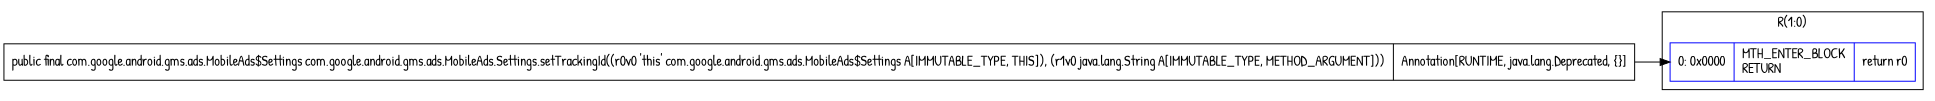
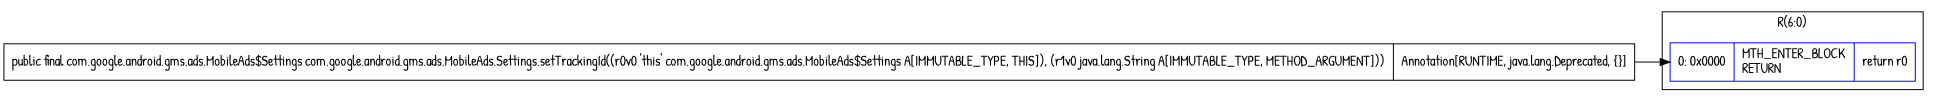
  digraph {
    rankdir=LR
    fontname="Patrick Hand"
    node [shape=record fontname="Patrick Hand"]
    n1 [color=blue label="{0\:\ 0x0000|MTH_ENTER_BLOCK\lRETURN\l|return r0\l}"]
    n2 [label="{public final com.google.android.gms.ads.MobileAds$Settings com.google.android.gms.ads.MobileAds.Settings.setTrackingId((r0v0 'this' com.google.android.gms.ads.MobileAds$Settings A[IMMUTABLE_TYPE, THIS]), (r1v0 java.lang.String A[IMMUTABLE_TYPE, METHOD_ARGUMENT]))  | Annotation[RUNTIME, java.lang.Deprecated, \{\}]\l}"]
    subgraph cluster_1 {
-     label="R(1:0)"
+     label="R(6:0)"
      n1
    }
    n2 -> n1 [fontname="Patrick Hand"]
  }
